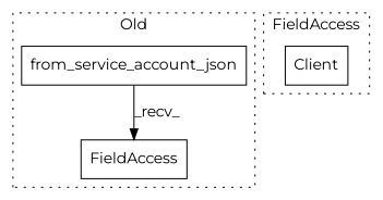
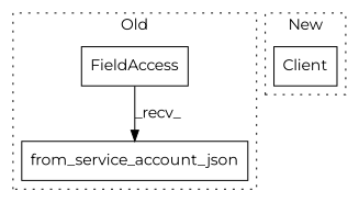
  digraph {
    fontname=Montserrat
    node [a=32 shape=box fontname=Montserrat]
    n1 [l="26,1" label=from_service_account_json s="534,633"]
    n2 [a=22 l=15 label=FieldAccess s=518]
    n3 [l=8 label=Client s=527]
    subgraph cluster_1 {
      label=Old
      style=dotted
      n1
      n2
    }
    subgraph cluster_2 {
-     label=FieldAccess
+     label=New
      style=dotted
      n3
    }
-   n1 -> n2 [label=_recv_ fontname=Montserrat]
+   n2 -> n1 [label=_recv_ fontname=Montserrat]
  }
